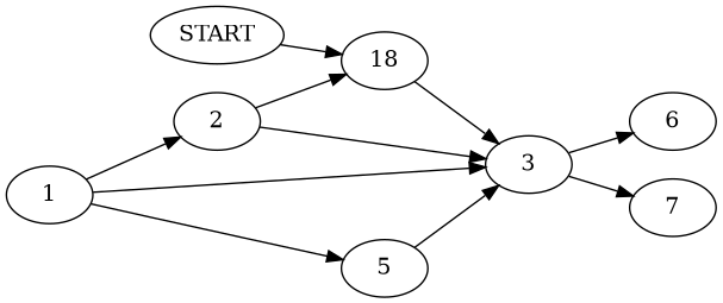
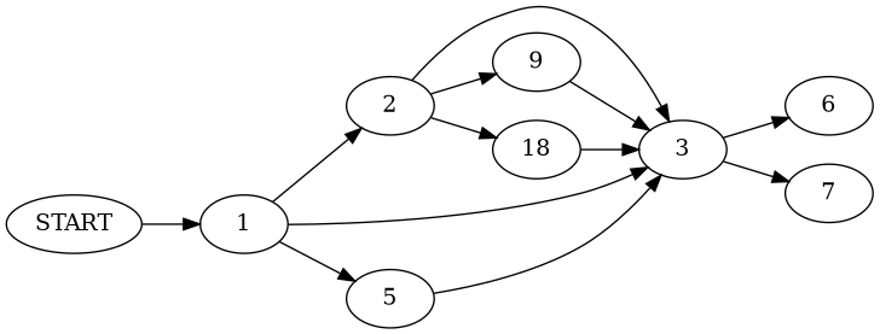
  digraph {
    rankdir=LR
    n1 [label=START]
    1
    2
    3
    5
+   9
    n7 [label=18]
    6
    7
-   n1 -> n7
+   n1 -> 1
    1 -> 2
    1 -> 3
    1 -> 5
    2 -> 3
+   2 -> 9
    2 -> n7
    3 -> 6
    3 -> 7
    5 -> 3
+   9 -> 3
    n7 -> 3
  }
